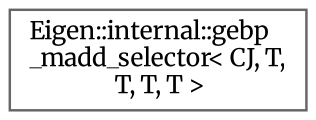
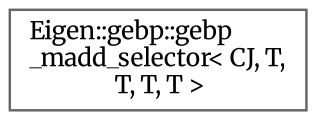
  digraph {
    rankdir=TB
    fontname=Merriweather
-   n1 [color=grey40 fillcolor=white fontname=Merriweather fontsize=10 height=0.2 label="Eigen::internal::gebp\l_madd_selector\< CJ, T,\l T, T, T \>" shape=box style=filled width=0.4]
+   n1 [color=grey40 fillcolor=white fontname=Merriweather fontsize=10 height=0.2 label="Eigen::gebp::gebp\l_madd_selector\< CJ, T,\l T, T, T \>" shape=box style=filled width=0.4]
  }
